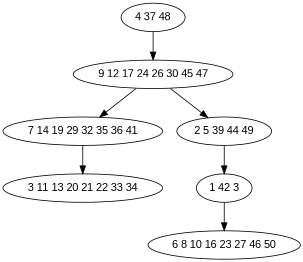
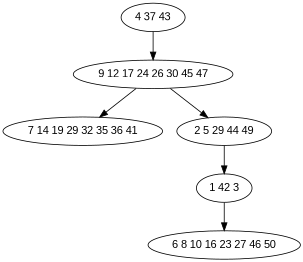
  digraph {
    fontname="Liberation Sans"
    node [fontname="Liberation Sans"]
    edge [fontname="Liberation Sans"]
-   n1 [label="4 37 48"]
+   n1 [label="4 37 43"]
    n2 [label="9 12 17 24 26 30 45 47"]
    n3 [label="7 14 19 29 32 35 36 41"]
-   n4 [label="2 5 39 44 49"]
-   n5 [label="3 11 13 20 21 22 33 34"]
+   n4 [label="2 5 29 44 49"]
    n6 [label="1 42 3"]
    n7 [label="6 8 10 16 23 27 46 50"]
    n1 -> n2
    n2 -> n3
    n2 -> n4
-   n3 -> n5
    n4 -> n6
    n6 -> n7
  }
